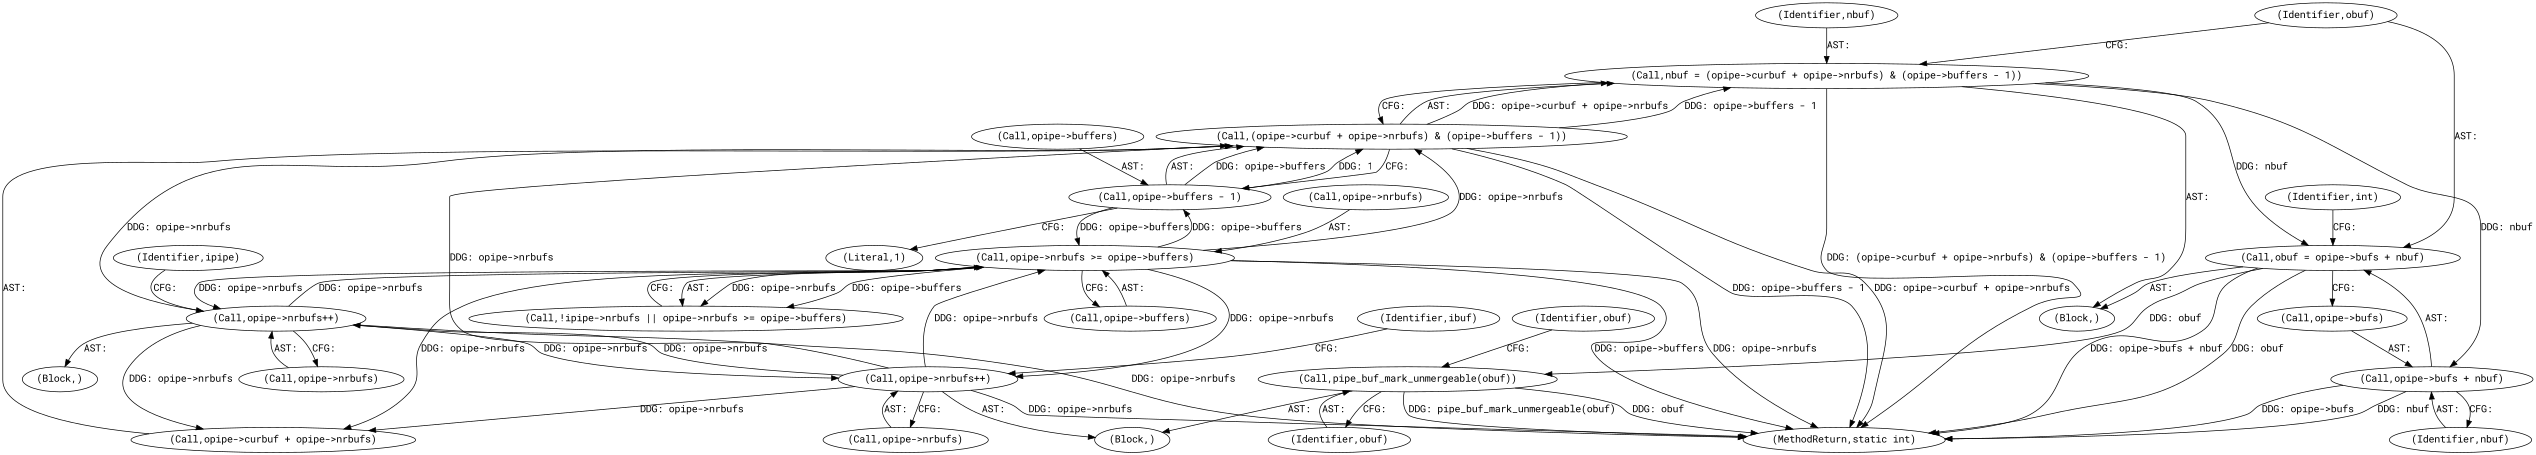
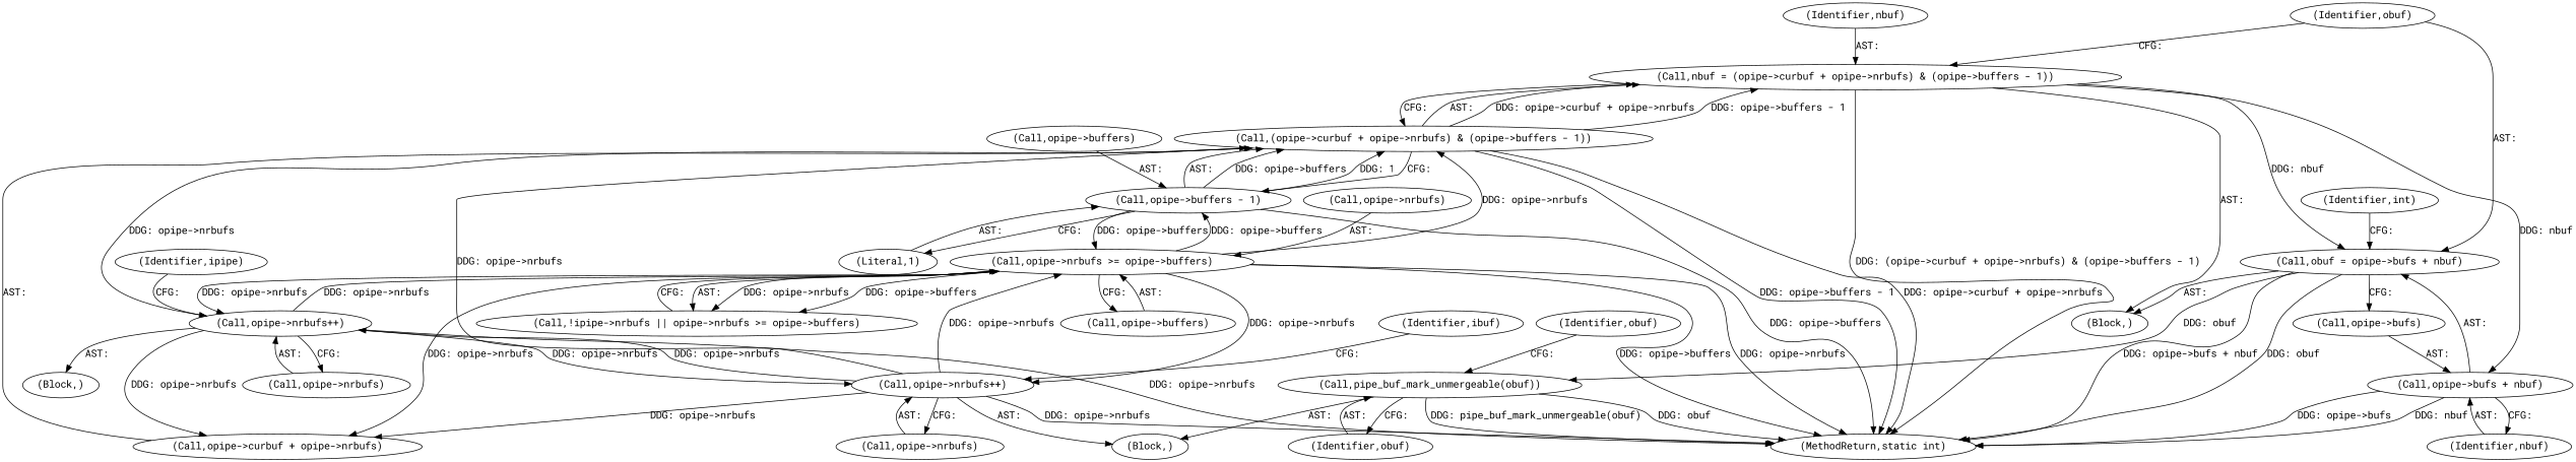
  digraph {
    fontname="Roboto Mono"
    node [fontname="Roboto Mono"]
    edge [fontname="Roboto Mono"]
    n1 [label="(Call,nbuf = (opipe->curbuf + opipe->nrbufs) & (opipe->buffers - 1))"]
    n2 [label="(Call,(opipe->curbuf + opipe->nrbufs) & (opipe->buffers - 1))"]
    n3 [label="(Call,obuf = opipe->bufs + nbuf)"]
    n4 [label="(Call,opipe->bufs + nbuf)"]
    n5 [label="(Block,)"]
    n6 [label="(MethodReturn,static int)"]
    n7 [label="(Call,opipe->buffers - 1)"]
    n8 [label="(Call,pipe_buf_mark_unmergeable(obuf))"]
    n9 [label="(Call,opipe->bufs)"]
    n10 [label="(Identifier,nbuf)"]
    n11 [label="(Call,opipe->nrbufs >= opipe->buffers)"]
    n12 [label="(Literal,1)"]
    n13 [label="(Call,opipe->nrbufs++)"]
    n14 [label="(Call,opipe->nrbufs++)"]
    n15 [label="(Block,)"]
    n16 [label="(Call,opipe->nrbufs)"]
    n17 [label="(Call,opipe->curbuf + opipe->nrbufs)"]
    n18 [label="(Call,!ipipe->nrbufs || opipe->nrbufs >= opipe->buffers)"]
    n19 [label="(Call,opipe->buffers)"]
    n20 [label="(Block,)"]
    n21 [label="(Call,opipe->nrbufs)"]
    n22 [label="(Identifier,obuf)"]
    n23 [label="(Identifier,obuf)"]
    n24 [label="(Identifier,ibuf)"]
    n25 [label="(Call,opipe->buffers)"]
    n26 [label="(Identifier,int)"]
    n27 [label="(Identifier,obuf)"]
    n28 [label="(Identifier,nbuf)"]
    n29 [label="(Call,opipe->nrbufs)"]
    n30 [label="(Identifier,ipipe)"]
    n1 -> n2 [label="CFG: "]
    n1 -> n3 [label="DDG: nbuf"]
    n1 -> n4 [label="DDG: nbuf"]
    n1 -> n5 [label="AST: "]
    n1 -> n6 [label="DDG: (opipe->curbuf + opipe->nrbufs) & (opipe->buffers - 1)"]
    n2 -> n1 [label="AST: "]
    n2 -> n1 [label="DDG: opipe->curbuf + opipe->nrbufs"]
    n2 -> n1 [label="DDG: opipe->buffers - 1"]
    n2 -> n6 [label="DDG: opipe->buffers - 1"]
    n2 -> n6 [label="DDG: opipe->curbuf + opipe->nrbufs"]
    n2 -> n7 [label="CFG: "]
    n3 -> n5 [label="AST: "]
    n3 -> n6 [label="DDG: opipe->bufs + nbuf"]
    n3 -> n6 [label="DDG: obuf"]
    n3 -> n8 [label="DDG: obuf"]
    n3 -> n9 [label="CFG: "]
    n4 -> n3 [label="AST: "]
    n4 -> n6 [label="DDG: opipe->bufs"]
    n4 -> n6 [label="DDG: nbuf"]
    n4 -> n10 [label="CFG: "]
    n7 -> n2 [label="AST: "]
    n7 -> n2 [label="DDG: opipe->buffers"]
    n7 -> n2 [label="DDG: 1"]
+   n7 -> n6 [label="DDG: opipe->buffers"]
    n7 -> n11 [label="DDG: opipe->buffers"]
    n7 -> n12 [label="CFG: "]
    n8 -> n6 [label="DDG: pipe_buf_mark_unmergeable(obuf)"]
    n8 -> n6 [label="DDG: obuf"]
    n8 -> n20 [label="AST: "]
    n8 -> n22 [label="CFG: "]
    n9 -> n4 [label="AST: "]
    n10 -> n4 [label="AST: "]
    n11 -> n2 [label="DDG: opipe->nrbufs"]
    n11 -> n6 [label="DDG: opipe->nrbufs"]
    n11 -> n6 [label="DDG: opipe->buffers"]
    n11 -> n7 [label="DDG: opipe->buffers"]
    n11 -> n13 [label="DDG: opipe->nrbufs"]
    n11 -> n14 [label="DDG: opipe->nrbufs"]
    n11 -> n17 [label="DDG: opipe->nrbufs"]
    n11 -> n18 [label="AST: "]
    n11 -> n18 [label="DDG: opipe->nrbufs"]
    n11 -> n18 [label="DDG: opipe->buffers"]
    n11 -> n19 [label="CFG: "]
+   n12 -> n7 [label="AST: "]
    n13 -> n2 [label="DDG: opipe->nrbufs"]
    n13 -> n6 [label="DDG: opipe->nrbufs"]
    n13 -> n11 [label="DDG: opipe->nrbufs"]
    n13 -> n14 [label="DDG: opipe->nrbufs"]
    n13 -> n15 [label="AST: "]
    n13 -> n16 [label="CFG: "]
    n13 -> n17 [label="DDG: opipe->nrbufs"]
    n14 -> n2 [label="DDG: opipe->nrbufs"]
    n14 -> n6 [label="DDG: opipe->nrbufs"]
    n14 -> n11 [label="DDG: opipe->nrbufs"]
    n14 -> n13 [label="DDG: opipe->nrbufs"]
    n14 -> n17 [label="DDG: opipe->nrbufs"]
    n14 -> n20 [label="AST: "]
    n14 -> n21 [label="CFG: "]
    n16 -> n13 [label="AST: "]
    n17 -> n2 [label="AST: "]
    n18 -> n11 [label="CFG: "]
    n19 -> n11 [label="AST: "]
    n21 -> n14 [label="AST: "]
    n22 -> n8 [label="AST: "]
    n23 -> n8 [label="CFG: "]
    n24 -> n14 [label="CFG: "]
    n25 -> n7 [label="AST: "]
    n26 -> n3 [label="CFG: "]
    n27 -> n1 [label="CFG: "]
    n27 -> n3 [label="AST: "]
    n28 -> n1 [label="AST: "]
    n29 -> n11 [label="AST: "]
    n30 -> n13 [label="CFG: "]
  }
